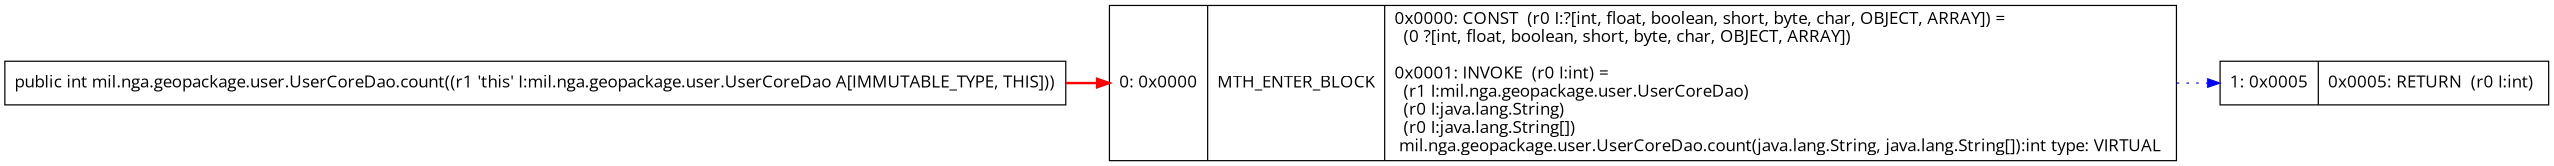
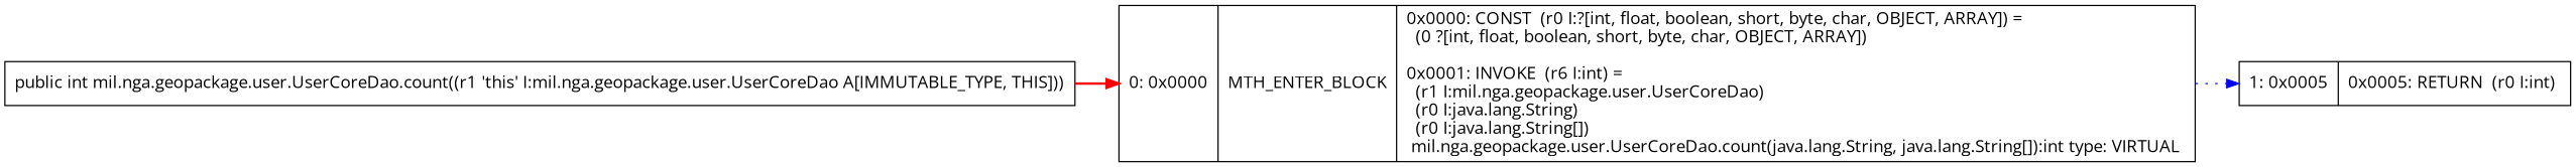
  digraph {
    rankdir=LR
    fontname="Open Sans"
    node [shape=record fontname="Open Sans"]
    edge [fontname="Open Sans"]
-   n1 [label="{0\:\ 0x0000|MTH_ENTER_BLOCK\l|0x0000: CONST  (r0 I:?[int, float, boolean, short, byte, char, OBJECT, ARRAY]) = \l  (0 ?[int, float, boolean, short, byte, char, OBJECT, ARRAY])\l \l0x0001: INVOKE  (r0 I:int) = \l  (r1 I:mil.nga.geopackage.user.UserCoreDao)\l  (r0 I:java.lang.String)\l  (r0 I:java.lang.String[])\l mil.nga.geopackage.user.UserCoreDao.count(java.lang.String, java.lang.String[]):int type: VIRTUAL \l}"]
+   n1 [label="{0\:\ 0x0000|MTH_ENTER_BLOCK\l|0x0000: CONST  (r0 I:?[int, float, boolean, short, byte, char, OBJECT, ARRAY]) = \l  (0 ?[int, float, boolean, short, byte, char, OBJECT, ARRAY])\l \l0x0001: INVOKE  (r6 I:int) = \l  (r1 I:mil.nga.geopackage.user.UserCoreDao)\l  (r0 I:java.lang.String)\l  (r0 I:java.lang.String[])\l mil.nga.geopackage.user.UserCoreDao.count(java.lang.String, java.lang.String[]):int type: VIRTUAL \l}"]
    n2 [label="{1\:\ 0x0005|0x0005: RETURN  (r0 I:int) \l}"]
    n3 [label="{public int mil.nga.geopackage.user.UserCoreDao.count((r1 'this' I:mil.nga.geopackage.user.UserCoreDao A[IMMUTABLE_TYPE, THIS])) }"]
    n1 -> n2 [color=blue style=dotted]
    n3 -> n1 [color=red style=bold]
  }
